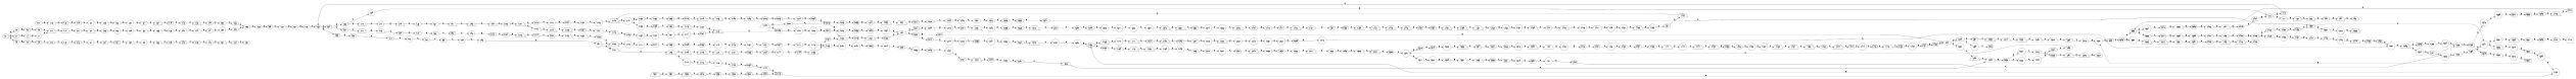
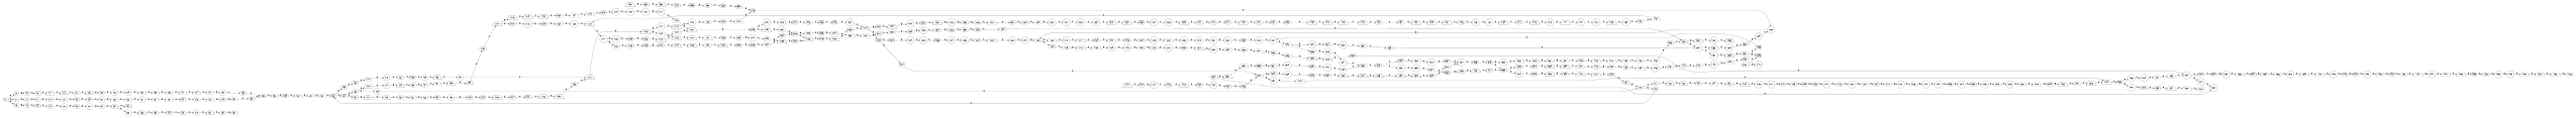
  strict digraph {
    rankdir=LR
    node [shape=trapezium]
    S0 [shape=octagon]
    S1 [shape=octagon]
    S2 [shape=circle]
    S3 [shape=cylinder]
    S4 [shape=octagon]
    S5 [shape=cylinder]
    S6 [shape=cylinder]
    S7 [shape=circle]
    S8 [shape=cylinder]
    S9 [shape=cylinder]
    S10 [shape=octagon]
    S11
    S12 [shape=octagon]
    S13
    S14
    S15 [shape=circle]
    S16 [shape=cylinder]
    S17 [shape=octagon]
    S18 [shape=cylinder]
    S19 [shape=cylinder]
    S20
    S21 [shape=circle]
    S22 [shape=circle]
    S23 [shape=octagon]
    S24 [shape=octagon]
    S25
    S26 [shape=circle]
    S27 [shape=cylinder]
    S28 [shape=octagon]
    S29 [shape=circle]
    S30
    S31 [shape=circle]
    S32
    S33 [shape=circle]
    S34 [shape=octagon]
    S35
    S36
    S37
    S38 [shape=octagon]
    S39 [shape=octagon]
    S40 [shape=cylinder]
    S41
    S42 [shape=cylinder]
    S43 [shape=octagon]
    S44
    S45 [shape=octagon]
    S46
    S47 [shape=octagon]
    S48 [shape=circle]
    S49 [shape=octagon]
    S50 [shape=circle]
    S51
    S52 [shape=octagon]
    S53 [shape=octagon]
    S54 [shape=octagon]
    S55 [shape=octagon]
    S56 [shape=octagon]
    S57 [shape=octagon]
    S58 [shape=octagon]
    S59 [shape=cylinder]
    S60
    S61 [shape=octagon]
    S62 [shape=octagon]
    S63 [shape=cylinder]
    S64 [shape=cylinder]
    S65 [shape=cylinder]
    S66 [shape=octagon]
    S67 [shape=cylinder]
    S68 [shape=cylinder]
    S69 [shape=circle]
    S70
    S71
    S72 [shape=octagon]
    S73 [shape=octagon]
    S74 [shape=circle]
    S75
    S76 [shape=circle]
    S77 [shape=octagon]
    S78 [shape=cylinder]
    S79
    S80 [shape=cylinder]
    S81 [shape=octagon]
    S82
    S83 [shape=octagon]
    S84 [shape=octagon]
    S85 [shape=cylinder]
    S86
    S87 [shape=octagon]
    S88 [shape=octagon]
    S89 [shape=circle]
    S90 [shape=cylinder]
    S91
    S92 [shape=cylinder]
    S93
    S94
    S95
    S96 [shape=circle]
    S97 [shape=circle]
    S98 [shape=octagon]
    S99
    S100 [shape=cylinder]
    S101
    S102
    S103 [shape=octagon]
    S104 [shape=cylinder]
    S105
    S106 [shape=circle]
    S107
    S108
    S109
    S110 [shape=circle]
    S111 [shape=circle]
    S112 [shape=cylinder]
    S113
    S114 [shape=cylinder]
    S115
    S116
    S117 [shape=cylinder]
    S118 [shape=circle]
    S119
    S120 [shape=cylinder]
    S121
    S122 [shape=circle]
    S123 [shape=cylinder]
    S124 [shape=cylinder]
    S125
    S126
    S127
    S128 [shape=octagon]
    S129 [shape=cylinder]
    S130 [shape=octagon]
    S131 [shape=cylinder]
    S132
    S133 [shape=cylinder]
    S134 [shape=cylinder]
    S135 [shape=cylinder]
    S136 [shape=circle]
    S137
    S138 [shape=cylinder]
    S139 [shape=octagon]
    S140
    S141 [shape=circle]
    S142
    S143
    S144 [shape=circle]
    S145 [shape=cylinder]
    S146 [shape=octagon]
    S147 [shape=circle]
    S148 [shape=cylinder]
    S149 [shape=cylinder]
    S150 [shape=circle]
    S151 [shape=circle]
    S152 [shape=octagon]
    S153 [shape=circle]
    S154 [shape=circle]
    S155
    S156 [shape=octagon]
    S157 [shape=octagon]
    S158 [shape=octagon]
    S159 [shape=cylinder]
    S160 [shape=circle]
    S161 [shape=cylinder]
    S162 [shape=cylinder]
    S163
    S164 [shape=cylinder]
    S165 [shape=cylinder]
    S166 [shape=cylinder]
    S167 [shape=circle]
    S168
    S169 [shape=octagon]
    S170 [shape=circle]
    S171 [shape=octagon]
    S172 [shape=cylinder]
    S173
    S174 [shape=circle]
    S175 [shape=cylinder]
    S176
    S177
    S178 [shape=circle]
    S179
    S180
    S181 [shape=cylinder]
    S182
    S183
    S184 [shape=cylinder]
    S185 [shape=octagon]
    S186
    S187
    S188 [shape=cylinder]
    S189 [shape=circle]
    S190
    S191 [shape=circle]
    S192 [shape=octagon]
    S193 [shape=cylinder]
    S194 [shape=octagon]
    S195 [shape=circle]
    S196 [shape=cylinder]
    S197 [shape=circle]
    S198
    S199
    S200 [shape=circle]
    S201 [shape=cylinder]
    S202 [shape=cylinder]
    S203 [shape=octagon]
    S204 [shape=octagon]
    S205 [shape=cylinder]
    S206 [shape=cylinder]
    S207 [shape=octagon]
    S208 [shape=circle]
    S209
    S210 [shape=cylinder]
    S211 [shape=cylinder]
    S212 [shape=octagon]
    S213 [shape=circle]
    S214 [shape=circle]
    S215 [shape=cylinder]
    S216 [shape=cylinder]
    S217 [shape=cylinder]
    S218 [shape=circle]
    S219 [shape=circle]
    S220 [shape=octagon]
    S221 [shape=circle]
    S222
    S223 [shape=cylinder]
    S224 [shape=octagon]
    S225 [shape=octagon]
    S226 [shape=octagon]
    S227 [shape=cylinder]
    S228 [shape=circle]
    S229 [shape=octagon]
    S230 [shape=circle]
    S231 [shape=cylinder]
    S232 [shape=circle]
    S233 [shape=circle]
    S234 [shape=cylinder]
    S235 [shape=cylinder]
    S236 [shape=cylinder]
    S237
    S238 [shape=cylinder]
    S239 [shape=circle]
    S240
    S241
    S242 [shape=circle]
    S243 [shape=octagon]
    S244 [shape=octagon]
    S245 [shape=cylinder]
    S246 [shape=circle]
    S247 [shape=circle]
    S248 [shape=cylinder]
    S249
    S250 [shape=circle]
    S251 [shape=circle]
    S252 [shape=circle]
    S253
    S254 [shape=circle]
    S255 [shape=octagon]
    S256 [shape=circle]
    S257 [shape=cylinder]
    S258 [shape=cylinder]
    S259 [shape=octagon]
    S260 [shape=circle]
    S261 [shape=octagon]
    S262
    S263 [shape=octagon]
    S264 [shape=octagon]
    S265
    S266 [shape=circle]
    S267 [shape=circle]
    S268 [shape=octagon]
    S269 [shape=cylinder]
    S270
    S271 [shape=cylinder]
    S272
    S273
    S274
    S275 [shape=circle]
    S276 [shape=octagon]
    S277
    S278 [shape=circle]
    S279 [shape=cylinder]
    S280 [shape=octagon]
    S281 [shape=cylinder]
    S282 [shape=circle]
    S283
    S284 [shape=octagon]
    S285 [shape=cylinder]
    S286 [shape=octagon]
    S287 [shape=circle]
    S288
    S289 [shape=octagon]
    n291 [label=S690 shape=octagon]
    S291 [shape=circle]
    S292
    S293 [shape=octagon]
    S294
    S295 [shape=octagon]
    S296
    S297 [shape=octagon]
    S298 [shape=circle]
    S299 [shape=octagon]
    S300
    S301 [shape=circle]
    S302
    S303
    S304 [shape=circle]
    S305 [shape=cylinder]
    S306
    S307 [shape=octagon]
    S308 [shape=circle]
    S309 [shape=octagon]
    S310 [shape=cylinder]
    S311 [shape=circle]
    S312 [shape=octagon]
    S313
    S314 [shape=octagon]
    S315 [shape=circle]
    S316 [shape=octagon]
    S317 [shape=circle]
    S318 [shape=octagon]
    S319 [shape=cylinder]
    S320 [shape=circle]
    S322 [shape=cylinder]
    S323 [shape=circle]
    S324 [shape=circle]
    S325 [shape=octagon]
    S326 [shape=circle]
    S327 [shape=circle]
    S328 [shape=circle]
    S329 [shape=octagon]
    S330 [shape=octagon]
    S321
    S331 [shape=octagon]
    S332 [shape=octagon]
    S333 [shape=octagon]
    S334 [shape=circle]
    S335 [shape=cylinder]
    S336
    S337
    S338
    S339 [shape=octagon]
    S340 [shape=cylinder]
    S341 [shape=octagon]
    S342
    S343 [shape=cylinder]
    S344 [shape=cylinder]
    S345
    S346 [shape=octagon]
    S347 [shape=circle]
    S348 [shape=circle]
    S349 [shape=cylinder]
    S350 [shape=octagon]
    S351
    S352 [shape=circle]
    S353 [shape=cylinder]
    S354 [shape=octagon]
    S355 [shape=cylinder]
    S356 [shape=cylinder]
    S357 [shape=circle]
    S358
    S359 [shape=circle]
    S360
    S361
    S362 [shape=cylinder]
    S363
    S364 [shape=circle]
    S365 [shape=octagon]
    S366 [shape=octagon]
    S367 [shape=octagon]
    S368 [shape=octagon]
    S369
    S370 [shape=circle]
    S371 [shape=cylinder]
    S372 [shape=circle]
    S373 [shape=circle]
    S374 [shape=circle]
    S375
    S376 [shape=cylinder]
    S377 [shape=cylinder]
    S378 [shape=circle]
    S379 [shape=circle]
    S380 [shape=cylinder]
    S381 [shape=octagon]
    S382 [shape=octagon]
    S383 [shape=cylinder]
    S384 [shape=cylinder]
    S385
    S386 [shape=circle]
    S387 [shape=octagon]
    S388
    S389
    S390
    S391 [shape=cylinder]
    S392 [shape=cylinder]
    S393 [shape=cylinder]
    S394 [shape=circle]
    S395 [shape=octagon]
    S396
    S397 [shape=octagon]
    S398 [shape=cylinder]
    S399
    S400
    S401 [shape=circle]
    S402 [shape=octagon]
    S403
    S404 [shape=octagon]
    S405 [shape=cylinder]
    S406
    S407 [shape=octagon]
    S408 [shape=circle]
    S409 [shape=cylinder]
    S410 [shape=circle]
    S411 [shape=cylinder]
    S412 [shape=octagon]
    S413
    S414
    S415 [shape=octagon]
    S416 [shape=cylinder]
    S417 [shape=cylinder]
    S418
    S419 [shape=cylinder]
    S420 [shape=cylinder]
    S421 [shape=cylinder]
    S422
    S423 [shape=octagon]
    S424 [shape=octagon]
    S425 [shape=octagon]
    S426 [shape=circle]
    S427 [shape=octagon]
    S428 [shape=octagon]
    S429
    S430 [shape=octagon]
    S431 [shape=cylinder]
    S432 [shape=octagon]
    S433 [shape=circle]
    S434 [shape=cylinder]
    S435 [shape=cylinder]
    S436 [shape=cylinder]
    S437 [shape=octagon]
    S438 [shape=octagon]
    S439
    S440 [shape=octagon]
    S441
    S442
    S443 [shape=octagon]
    S444 [shape=circle]
    S445
    S446 [shape=circle]
    S447
    S448
    S449
    S450
    S451 [shape=cylinder]
    S452 [shape=cylinder]
    S453 [shape=cylinder]
    S454 [shape=cylinder]
    S455 [shape=cylinder]
    S456 [shape=octagon]
    S457
    S458 [shape=circle]
    S459
    S460 [shape=circle]
    S461
    S462
    S463 [shape=octagon]
    S464
    S465 [shape=circle]
    S466
    S467 [shape=circle]
    S468 [shape=octagon]
    S469
    S470
    S471 [shape=cylinder]
    S472 [shape=cylinder]
    S473
    S474 [shape=circle]
    S475 [shape=circle]
    S476 [shape=cylinder]
    S477
    S478
    S479 [shape=circle]
    S480 [shape=cylinder]
    S481 [shape=circle]
    S482 [shape=circle]
    S483
    S484 [shape=cylinder]
    S485 [shape=circle]
    S486 [shape=cylinder]
    S487 [shape=cylinder]
    S488
    S0 -> S1 [label=G]
    S0 -> S2 [label=C]
    S0 -> S3 [label=T]
    S1 -> S4 [label=T]
    S2 -> S5 [label=A]
    S3 -> S6 [label=A]
    S4 -> S7 [label=A]
    S5 -> S8 [label=G]
    S6 -> S9 [label=G]
-   S7 -> S11 [label=G]
+   S7 -> S10 [label=G]
    S8 -> S11 [label=C]
    S9 -> S12 [label=T]
    S10 -> S13 [label=G]
    S11 -> S14 [label=T]
    S12 -> S15 [label=T]
    S13 -> S16 [label=G]
    S14 -> S17 [label=T]
    S15 -> S18 [label=T]
    S16 -> S19 [label=T]
    S17 -> S20 [label=C]
    S18 -> S21 [label=C]
    S19 -> S22 [label=C]
    S20 -> S23 [label=A]
    S21 -> S24 [label=A]
    S22 -> S25 [label=A]
    S23 -> S26 [label=C]
    S24 -> S27 [label=C]
    S25 -> S28 [label=C]
    S26 -> S29 [label=G]
    S27 -> S30 [label=T]
    S28 -> S31 [label=T]
    S29 -> S32 [label=C]
-   S30 -> S33 [label=C]
+   S27 -> S33 [label=C]
    S31 -> S34 [label=C]
    S32 -> S35 [label=C]
    S33 -> S36 [label=C]
    S34 -> S37 [label=G]
    S35 -> S38 [label=C]
    S36 -> S39 [label=T]
    S37 -> S40 [label=C]
    S38 -> S41 [label=T]
    S39 -> S42 [label=T]
    S40 -> S43 [label=T]
    S41 -> S44 [label=T]
    S42 -> S45 [label=T]
    S43 -> S46 [label=T]
    S44 -> S47 [label=C]
    S45 -> S48 [label=C]
    S46 -> S49 [label=C]
    S47 -> S50 [label=A]
    S48 -> S51 [label=A]
    S49 -> S52 [label=A]
    S50 -> S53 [label=T]
    S51 -> S54 [label=T]
    S52 -> S55 [label=T]
    S53 -> S56 [label=C]
    S54 -> S57 [label=C]
    S55 -> S56 [label=C]
    S56 -> S58 [label=C]
    S58 -> S59 [label=A]
    S59 -> S60 [label=G]
    S60 -> S61 [label=A]
    S61 -> S62 [label=A]
    S62 -> S63 [label=C]
    S63 -> S64 [label=C]
    S63 -> S65 [label=A]
    S64 -> S66 [label=A]
    S64 -> S67 [label=G]
    S65 -> S68 [label=G]
    S66 -> S69 [label=G]
    S66 -> S70 [label=C]
    S67 -> S71 [label=G]
    S68 -> S72 [label=C]
    S69 -> S73 [label=A]
    S70 -> S74 [label=C]
    S71 -> S75 [label=A]
    S72 -> S76 [label=C]
    S73 -> S77 [label=C]
    S73 -> S78 [label=A]
    S74 -> S79 [label=A]
    S75 -> S80 [label=C]
    S76 -> S81 [label=G]
    S77 -> S82 [label=T]
    S78 -> S63 [label=C]
    S79 -> S83 [label=C]
    S80 -> S84 [label=G]
    S81 -> S85 [label=T]
    S82 -> S86 [label=C]
    S83 -> S87 [label=C]
    S84 -> S88 [label=C]
    S85 -> S89 [label=C]
    S86 -> S90 [label=C]
    S87 -> S91 [label=C]
    S88 -> S92 [label=C]
    S89 -> S93 [label=C]
    S90 -> S94 [label=C]
    S91 -> S95 [label=C]
    S92 -> S96 [label=C]
    S93 -> S97 [label=T]
    S94 -> S98 [label=A]
    S95 -> S99 [label=T]
    S96 -> S100 [label=A]
    S97 -> S101 [label=C]
-   S97 -> S102 [label=T]
+   S98 -> S102 [label=T]
    S99 -> S103 [label=T]
    S100 -> S104 [label=T]
    S101 -> S105 [label=T]
    S102 -> S106 [label=C]
    S103 -> S107 [label=C]
    S104 -> S108 [label=C]
    S105 -> S109 [label=T]
    S105 -> S110 [label=G]
    S106 -> S111 [label=T]
    S107 -> S112 [label=C]
    S107 -> S113 [label=G]
    S108 -> S114 [label=G]
    S109 -> S115 [label=C]
    S110 -> S116 [label=T]
    S111 -> S117 [label=G]
    S112 -> S118 [label=T]
    S113 -> S119 [label=A]
    S114 -> S120 [label=T]
    S115 -> S121 [label=T]
    S116 -> S122 [label=C]
    S117 -> S123 [label=C]
    S118 -> S124 [label=G]
    S119 -> S125 [label=T]
    S120 -> S126 [label=C]
    S121 -> S127 [label=C]
    S122 -> S128 [label=G]
    S123 -> S129 [label=C]
    S124 -> S130 [label=T]
    S125 -> S131 [label=C]
    S126 -> S132 [label=C]
    S127 -> S133 [label=G]
    S128 -> S134 [label=T]
    S129 -> S135 [label=A]
    S130 -> S136 [label=C]
    S131 -> S137 [label=G]
    S132 -> S138 [label=T]
    S133 -> S139 [label=G]
    S134 -> S140 [label=G]
    S135 -> S141 [label=G]
    S136 -> S142 [label=C]
    S137 -> S143 [label=T]
    S138 -> S101 [label=C]
    S139 -> S144 [label=A]
    S140 -> S145 [label=G]
    S141 -> S146 [label=T]
    S142 -> S147 [label=T]
    S143 -> S148 [label=T]
    S144 -> S149 [label=G]
    S145 -> S150 [label=T]
    S146 -> S151 [label=C]
    S147 -> S152 [label=A]
    S147 -> S153 [label=T]
    S148 -> S154 [label=T]
    S149 -> S155 [label=A]
    S150 -> S156 [label=A]
    S151 -> S157 [label=G]
    S152 -> S158 [label=C]
    S153 -> S159 [label=G]
    S154 -> S160 [label=G]
    S155 -> S161 [label=G]
    S156 -> S162 [label=T]
    S156 -> S163 [label=C]
    S157 -> S164 [label=T]
    S158 -> S165 [label=T]
    S159 -> S166 [label=T]
    S160 -> S167 [label=T]
    S161 -> S168 [label=G]
    S162 -> S169 [label=G]
    S163 -> S170 [label=C]
    S164 -> S171 [label=A]
    S165 -> S172 [label=A]
    S166 -> S173 [label=A]
    S167 -> S174 [label=A]
    S168 -> S175 [label=T]
    S169 -> S176 [label=A]
    S170 -> S177 [label=G]
    S171 -> S178 [label=A]
    S172 -> S179 [label=C]
    S173 -> S180 [label=G]
    S174 -> S181 [label=G]
    S175 -> S182 [label=C]
    S176 -> S183 [label=G]
    S177 -> S184 [label=G]
    S178 -> S185 [label=G]
    S179 -> S186 [label=C]
    S180 -> S187 [label=G]
    S181 -> S187 [label=G]
    S182 -> S188 [label=C]
    S183 -> S189 [label=C]
    S184 -> S190 [label=T]
    S185 -> S191 [label=A]
    S186 -> S192 [label=A]
    S187 -> S193 [label=A]
    S188 -> S194 [label=C]
    S189 -> S195 [label=G]
    S190 -> S196 [label=G]
    S191 -> S197 [label=C]
    S192 -> S198 [label=G]
-   S199 -> S193 [label=G]
+   S193 -> S199 [label=G]
    S193 -> S200 [label=A]
    S194 -> S201 [label=A]
    S194 -> S202 [label=G]
    S195 -> S203 [label=G]
    S196 -> S204 [label=G]
    S197 -> S205 [label=G]
    S198 -> S206 [label=G]
    S199 -> S207 [label=A]
    S200 -> S208 [label=A]
    S201 -> S209 [label=G]
    S202 -> S210 [label=G]
    S202 -> S211 [label=A]
    S203 -> S212 [label=T]
    S204 -> S213 [label=T]
    S205 -> S214 [label=G]
    S206 -> S215 [label=A]
    S207 -> S216 [label=G]
    S208 -> S217 [label=G]
    S209 -> S218 [label=A]
    S210 -> S219 [label=A]
    S211 -> S220 [label=A]
    S212 -> S221 [label=C]
    S213 -> S222 [label=T]
    S214 -> S223 [label=C]
    S215 -> S224 [label=G]
    S216 -> S168 [label=G]
    S216 -> S225 [label=T]
    S217 -> S226 [label=G]
    S218 -> S227 [label=G]
    S219 -> S228 [label=G]
    S220 -> S229 [label=A]
    S220 -> S230 [label=G]
    S221 -> S231 [label=G]
    S222 -> S232 [label=A]
    S223 -> S233 [label=T]
    S224 -> S234 [label=A]
    S225 -> S235 [label=C]
    S226 -> S236 [label=T]
    S227 -> S237 [label=C]
    S228 -> S238 [label=G]
    S229 -> S239 [label=G]
    S230 -> S240 [label=T]
    S231 -> S241 [label=C]
    S232 -> S242 [label=G]
    S233 -> S243 [label=C]
    S234 -> S216 [label=G]
    S235 -> S244 [label=A]
    S236 -> S245 [label=C]
    S237 -> S246 [label=C]
    S238 -> S247 [label=C]
    S239 -> S248 [label=T]
    S240 -> S249 [label=C]
    S241 -> S250 [label=A]
    S242 -> S251 [label=A]
    S243 -> S252 [label=T]
    S244 -> S253 [label=G]
    S245 -> S254 [label=C]
    S246 -> S255 [label=A]
    S247 -> S256 [label=G]
-   S229 -> S257 [label=G]
+   S248 -> S257 [label=G]
    S249 -> S258 [label=G]
    S250 -> S259 [label=C]
    S251 -> S260 [label=A]
    S252 -> S261 [label=C]
    S253 -> S262 [label=G]
    S254 -> S194 [label=C]
    S255 -> S263 [label=C]
    S256 -> S264 [label=T]
    S257 -> S265 [label=T]
    S258 -> S266 [label=C]
    S258 -> S267 [label=A]
    S259 -> S268 [label=G]
    S260 -> S269 [label=G]
    S261 -> S270 [label=G]
    S262 -> S271 [label=A]
    S263 -> S272 [label=G]
    S264 -> S273 [label=G]
    S265 -> S274 [label=C]
    S266 -> S275 [label=G]
    S267 -> S276 [label=G]
    S268 -> S277 [label=C]
    S269 -> S278 [label=G]
    S270 -> S279 [label=A]
    S271 -> S280 [label=C]
    S272 -> S281 [label=G]
    S273 -> S282 [label=G]
    S274 -> S283 [label=G]
    S275 -> S284 [label=G]
    S276 -> S285 [label=G]
    S277 -> S286 [label=G]
    S278 -> S287 [label=G]
    S279 -> S288 [label=A]
    S280 -> S289 [label=C]
    S281 -> n291 [label=T]
    S282 -> S291 [label=T]
    S283 -> S292 [label=T]
    S284 -> S293 [label=C]
    S285 -> S294 [label=T]
    S286 -> S295 [label=C]
    S287 -> S296 [label=G]
    S288 -> S297 [label=G]
    S289 -> S298 [label=A]
    n291 -> S299 [label=T]
    S291 -> S156 [label=A]
    S292 -> S300 [label=C]
    S293 -> S301 [label=T]
    S294 -> S302 [label=A]
    S295 -> S303 [label=G]
    S296 -> S304 [label=T]
    S296 -> S305 [label=G]
    S297 -> S306 [label=T]
    S298 -> S307 [label=G]
    S299 -> S308 [label=A]
    S300 -> S309 [label=G]
    S301 -> S310 [label=A]
    S301 -> S311 [label=G]
    S302 -> S312 [label=T]
    S303 -> S313 [label=G]
    S304 -> S314 [label=C]
    S305 -> S315 [label=T]
    S306 -> S249 [label=C]
    S307 -> S316 [label=T]
    S308 -> S317 [label=C]
    S309 -> S318 [label=G]
    S310 -> S319 [label=T]
    S311 -> S320 [label=G]
    S313 -> S322 [label=C]
    S314 -> S323 [label=T]
    S315 -> S324 [label=C]
    S316 -> S325 [label=C]
    S317 -> S326 [label=T]
    S318 -> S327 [label=A]
    S319 -> S328 [label=A]
-   S320 -> S329 [label=A]
+   S329 -> S320 [label=A]
    S322 -> S301 [label=T]
    S323 -> S331 [label=C]
    S324 -> S332 [label=C]
    S325 -> S333 [label=T]
    S326 -> S334 [label=G]
    S327 -> S335 [label=A]
    S328 -> S336 [label=G]
    S329 -> S337 [label=A]
    S330 -> S338 [label=G]
    S321 -> S330 [label=A]
    S331 -> S339 [label=T]
    S332 -> S340 [label=G]
    S333 -> S341 [label=C]
    S334 -> S342 [label=C]
    S335 -> S343 [label=C]
    S336 -> S344 [label=T]
    S337 -> S345 [label=T]
    S338 -> S346 [label=T]
    S339 -> S347 [label=C]
    S340 -> S348 [label=C]
    S340 -> S349 [label=T]
    S341 -> S350 [label=T]
    S342 -> S351 [label=A]
    S343 -> S352 [label=A]
    S343 -> S353 [label=T]
    S344 -> S354 [label=A]
    S345 -> S355 [label=G]
    S346 -> S356 [label=C]
    S347 -> S357 [label=T]
    S347 -> S358 [label=G]
    S348 -> S359 [label=C]
    S349 -> S360 [label=C]
    S350 -> S347 [label=C]
    S350 -> S361 [label=G]
    S351 -> S362 [label=G]
    S352 -> S363 [label=G]
    S353 -> S364 [label=G]
    S353 -> S365 [label=A]
    S354 -> S366 [label=G]
    S355 -> S367 [label=G]
    S356 -> S368 [label=G]
    S357 -> S369 [label=G]
    S358 -> S370 [label=T]
    S359 -> S371 [label=G]
    S360 -> S372 [label=G]
    S361 -> S373 [label=T]
    S362 -> S374 [label=A]
    S363 -> S375 [label=G]
    S364 -> S376 [label=C]
    S365 -> S377 [label=C]
    S366 -> S378 [label=C]
    S367 -> S379 [label=G]
    S368 -> S380 [label=T]
    S369 -> S381 [label=A]
    S370 -> S382 [label=G]
    S371 -> S383 [label=G]
    S372 -> S384 [label=G]
    S373 -> S385 [label=A]
    S374 -> S386 [label=C]
    S375 -> S387 [label=A]
    S376 -> S388 [label=A]
    S377 -> S389 [label=A]
    S378 -> S390 [label=C]
    S379 -> S391 [label=G]
    S380 -> S392 [label=G]
    S381 -> S393 [label=G]
    S382 -> S394 [label=G]
    S383 -> S395 [label=A]
    S384 -> S327 [label=A]
    S386 -> S396 [label=G]
    S387 -> S397 [label=A]
    S388 -> S398 [label=A]
    S389 -> S399 [label=A]
    S390 -> S400 [label=G]
    S391 -> S401 [label=T]
    S392 -> S145 [label=G]
-   S393 -> S402 [label=T]
+   S402 -> S393 [label=T]
    S394 -> S150 [label=T]
    S395 -> S403 [label=A]
    S396 -> S404 [label=G]
    S397 -> S405 [label=T]
    S398 -> S406 [label=C]
    S399 -> S407 [label=C]
    S400 -> S408 [label=A]
    S401 -> S409 [label=C]
    S402 -> S410 [label=A]
    S403 -> S411 [label=C]
    S404 -> S412 [label=A]
    S405 -> S413 [label=A]
    S406 -> S414 [label=C]
    S407 -> S415 [label=G]
    S408 -> S416 [label=A]
    S409 -> S332 [label=C]
    S411 -> S353 [label=T]
    S412 -> S417 [label=C]
    S413 -> S418 [label=G]
    S414 -> S419 [label=A]
    S415 -> S420 [label=A]
    S416 -> S421 [label=A]
    S417 -> S422 [label=A]
    S418 -> S423 [label=T]
    S419 -> S424 [label=G]
    S420 -> S425 [label=A]
    S421 -> S426 [label=C]
    S422 -> S427 [label=C]
    S423 -> S428 [label=C]
    S424 -> S73 [label=A]
    S425 -> S429 [label=A]
    S426 -> S430 [label=C]
    S427 -> S431 [label=A]
    S428 -> S432 [label=T]
    S429 -> S433 [label=A]
    S430 -> S434 [label=C]
    S431 -> S435 [label=C]
    S432 -> S436 [label=C]
    S433 -> S437 [label=C]
    S434 -> S438 [label=C]
    S435 -> S439 [label=C]
    S436 -> S350 [label=T]
    S437 -> S440 [label=A]
    S438 -> S441 [label=G]
    S439 -> S442 [label=T]
    S440 -> S443 [label=G]
    S441 -> S444 [label=A]
    S442 -> S445 [label=C]
    S443 -> S446 [label=A]
    S444 -> S447 [label=C]
    S445 -> S448 [label=T]
    S446 -> S449 [label=A]
    S447 -> S450 [label=T]
    S448 -> S451 [label=A]
    S449 -> S452 [label=G]
    S450 -> S453 [label=A]
    S451 -> S454 [label=G]
    S452 -> S455 [label=G]
    S453 -> S456 [label=G]
    S454 -> S457 [label=A]
    S455 -> S287 [label=G]
    S456 -> S458 [label=A]
    S457 -> S459 [label=A]
    S458 -> S460 [label=A]
    S459 -> S461 [label=C]
    S460 -> S462 [label=T]
    S461 -> S463 [label=G]
    S462 -> S464 [label=C]
    S463 -> S465 [label=A]
    S464 -> S466 [label=G]
    S465 -> S467 [label=G]
    S466 -> S468 [label=G]
    S467 -> S469 [label=G]
-   S468 -> S470 [label=G]
    S469 -> S471 [label=T]
    S470 -> S472 [label=T]
    S471 -> S473 [label=G]
    S472 -> S474 [label=A]
    S473 -> S475 [label=T]
    S474 -> S476 [label=T]
    S475 -> S477 [label=C]
    S476 -> S478 [label=C]
    S477 -> S479 [label=C]
    S478 -> S480 [label=C]
    S479 -> S481 [label=C]
    S480 -> S482 [label=C]
    S481 -> S483 [label=T]
    S482 -> S484 [label=G]
    S483 -> S485 [label=G]
    S484 -> S486 [label=A]
    S485 -> S487 [label=T]
    S486 -> S220 [label=A]
    S487 -> S488 [label=C]
    S488 -> S142 [label=C]
  }
